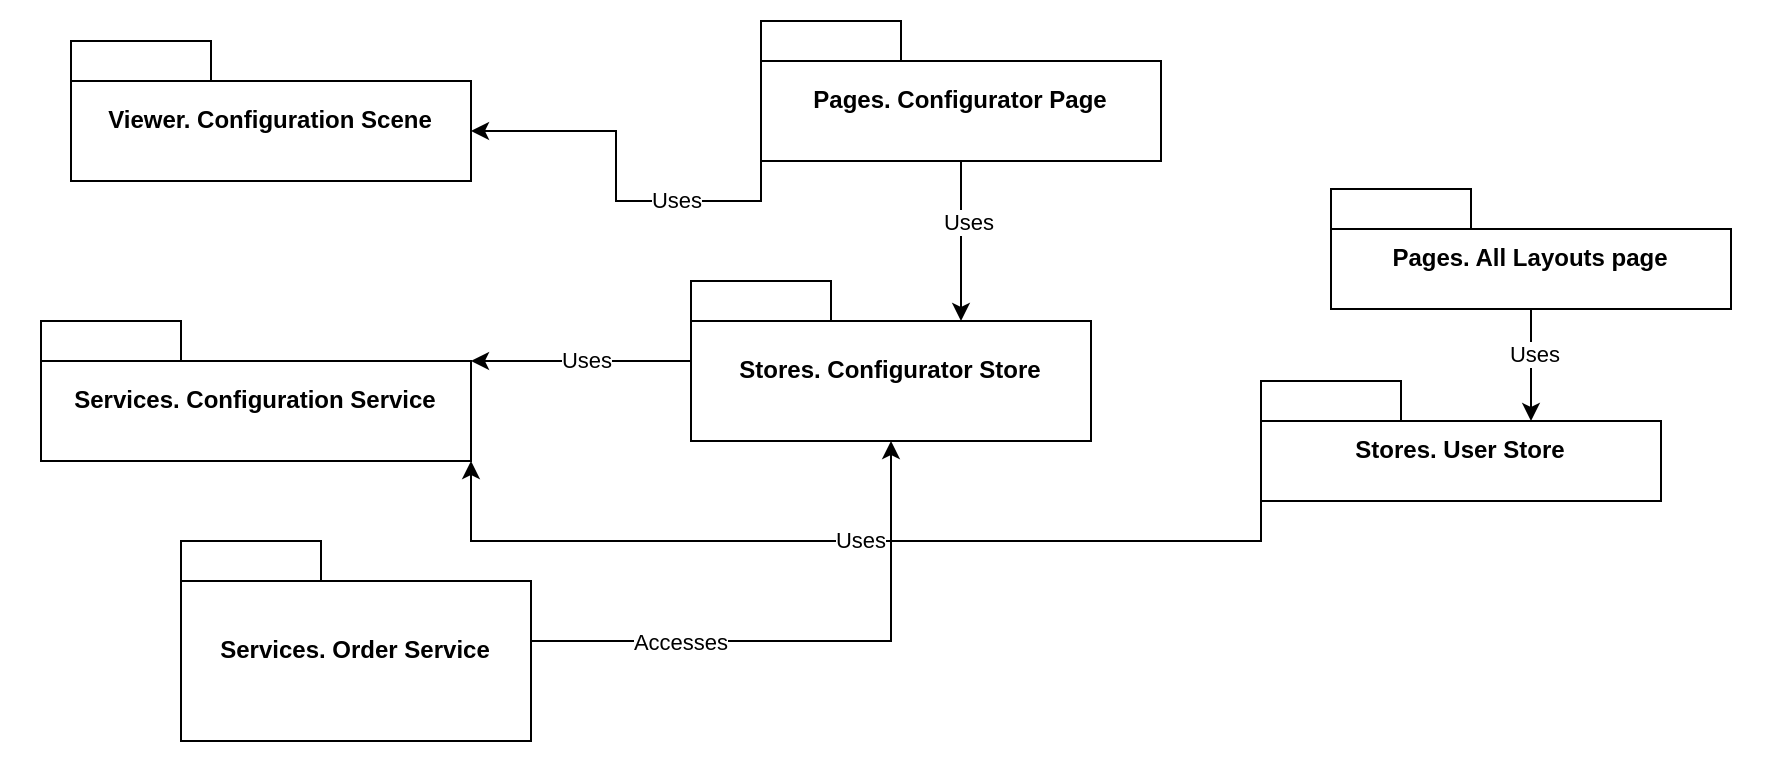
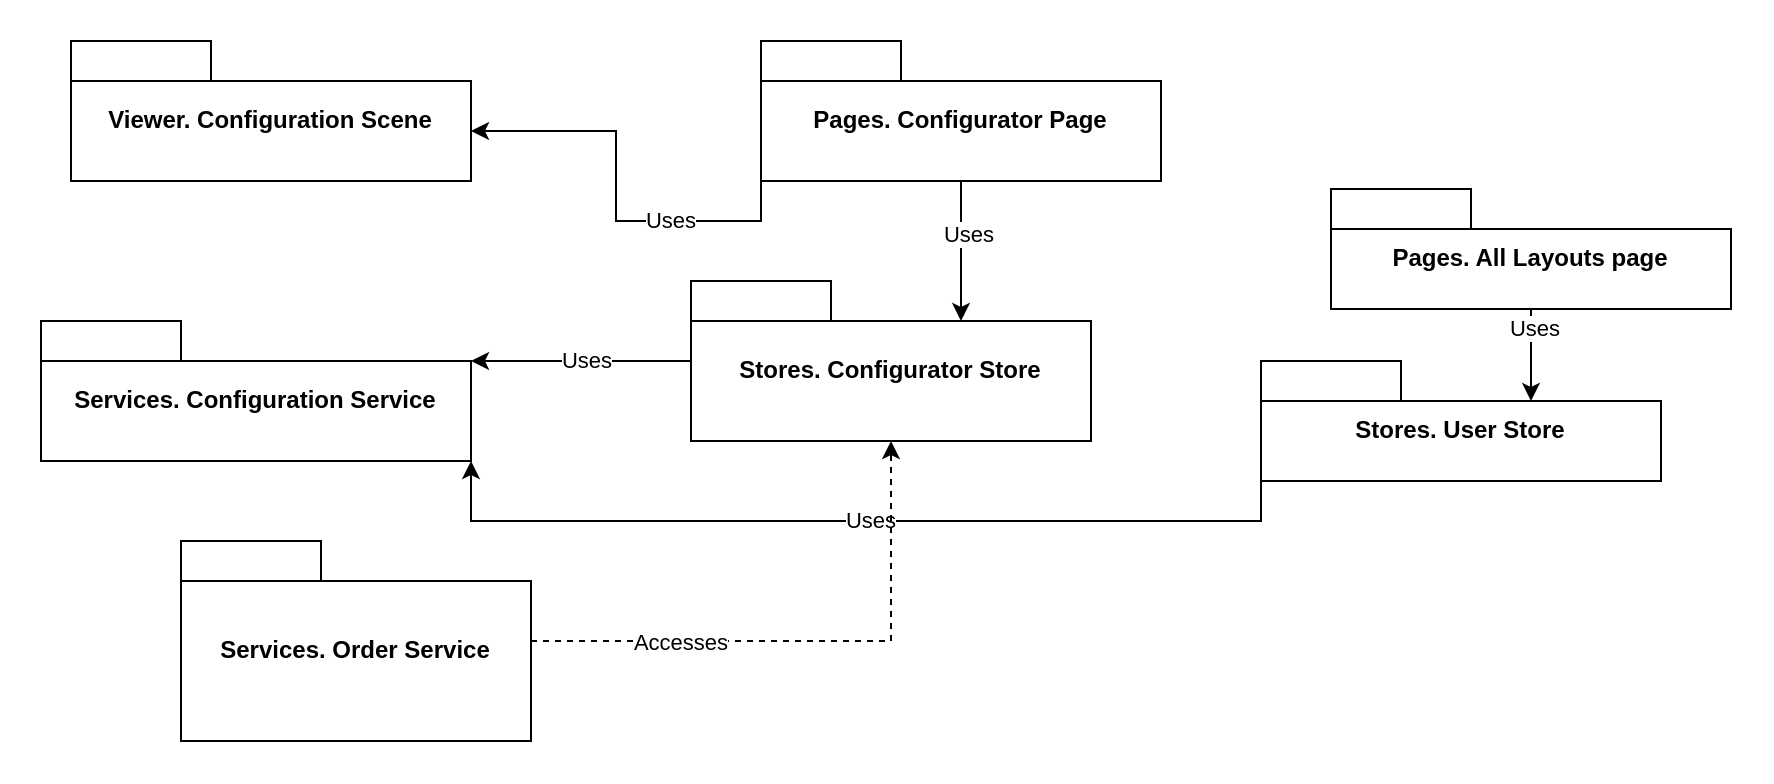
  <mxCell id="0" />
  <mxCell id="1" parent="0" />
- <mxCell id="2" value="Pages. Configurator Page" style="shape=folder;fontStyle=1;spacingTop=10;tabWidth=70;tabHeight=20;tabPosition=left;html=1;whiteSpace=wrap;" vertex="1" parent="1"><mxGeometry x="380" y="10" width="200" height="70" as="geometry" /></mxCell>
+ <mxCell id="2" value="Pages. Configurator Page" style="shape=folder;fontStyle=1;spacingTop=10;tabWidth=70;tabHeight=20;tabPosition=left;html=1;whiteSpace=wrap;" vertex="1" parent="1"><mxGeometry x="380" y="20" width="200" height="70" as="geometry" /></mxCell>
  <mxCell id="3" value="Stores. Configurator Store" style="shape=folder;fontStyle=1;spacingTop=10;tabWidth=70;tabHeight=20;tabPosition=left;html=1;whiteSpace=wrap;" vertex="1" parent="1"><mxGeometry x="345" y="140" width="200" height="80" as="geometry" /></mxCell>
  <mxCell id="4" value="Pages. All Layouts page" style="shape=folder;fontStyle=1;spacingTop=10;tabWidth=70;tabHeight=20;tabPosition=left;html=1;whiteSpace=wrap;" vertex="1" parent="1"><mxGeometry x="665" y="94" width="200" height="60" as="geometry" /></mxCell>
  <mxCell id="5" value="Services. Configuration Service" style="shape=folder;fontStyle=1;spacingTop=10;tabWidth=70;tabHeight=20;tabPosition=left;html=1;whiteSpace=wrap;" vertex="1" parent="1"><mxGeometry x="20" y="160" width="215" height="70" as="geometry" /></mxCell>
  <mxCell id="6" style="edgeStyle=orthogonalEdgeStyle;rounded=0;orthogonalLoop=1;jettySize=auto;html=1;entryX=0;entryY=0;entryDx=135;entryDy=20;entryPerimeter=0;" edge="1" parent="1" source="2" target="3"><mxGeometry relative="1" as="geometry" /></mxCell>
  <mxCell id="7" value="Uses" style="edgeLabel;html=1;align=center;verticalAlign=middle;resizable=0;points=[];" vertex="1" connectable="0" parent="6"><mxGeometry x="-0.253" y="3" relative="1" as="geometry"><mxPoint as="offset" /></mxGeometry></mxCell>
- <mxCell id="8" value="Stores. User Store" style="shape=folder;fontStyle=1;spacingTop=10;tabWidth=70;tabHeight=20;tabPosition=left;html=1;whiteSpace=wrap;" vertex="1" parent="1"><mxGeometry x="630" y="190" width="200" height="60" as="geometry" /></mxCell>
+ <mxCell id="8" value="Stores. User Store" style="shape=folder;fontStyle=1;spacingTop=10;tabWidth=70;tabHeight=20;tabPosition=left;html=1;whiteSpace=wrap;" vertex="1" parent="1"><mxGeometry x="630" y="180" width="200" height="60" as="geometry" /></mxCell>
  <mxCell id="9" style="edgeStyle=orthogonalEdgeStyle;rounded=0;orthogonalLoop=1;jettySize=auto;html=1;entryX=0;entryY=0;entryDx=215;entryDy=20;entryPerimeter=0;" edge="1" parent="1" source="3" target="5"><mxGeometry relative="1" as="geometry" /></mxCell>
  <mxCell id="10" value="Uses" style="edgeLabel;html=1;align=center;verticalAlign=middle;resizable=0;points=[];" vertex="1" connectable="0" parent="9"><mxGeometry x="-0.03" y="-1" relative="1" as="geometry"><mxPoint as="offset" /></mxGeometry></mxCell>
  <mxCell id="11" style="edgeStyle=orthogonalEdgeStyle;rounded=0;orthogonalLoop=1;jettySize=auto;html=1;exitX=0;exitY=0;exitDx=0;exitDy=60;exitPerimeter=0;entryX=0;entryY=0;entryDx=215;entryDy=70;entryPerimeter=0;" edge="1" parent="1" source="8" target="5"><mxGeometry relative="1" as="geometry"><mxPoint x="355" y="220" as="sourcePoint" /><mxPoint x="250" y="260" as="targetPoint" /></mxGeometry></mxCell>
  <mxCell id="12" value="Uses" style="edgeLabel;html=1;align=center;verticalAlign=middle;resizable=0;points=[];" vertex="1" connectable="0" parent="11"><mxGeometry x="-0.03" y="-1" relative="1" as="geometry"><mxPoint as="offset" /></mxGeometry></mxCell>
  <mxCell id="13" style="edgeStyle=orthogonalEdgeStyle;rounded=0;orthogonalLoop=1;jettySize=auto;html=1;entryX=0;entryY=0;entryDx=135;entryDy=20;entryPerimeter=0;" edge="1" parent="1" source="4" target="8"><mxGeometry relative="1" as="geometry" /></mxCell>
  <mxCell id="14" value="Uses" style="edgeLabel;html=1;align=center;verticalAlign=middle;resizable=0;points=[];" vertex="1" connectable="0" parent="13"><mxGeometry x="0.355" y="1" relative="1" as="geometry"><mxPoint y="-13" as="offset" /></mxGeometry></mxCell>
  <mxCell id="15" value="Viewer. Configuration Scene" style="shape=folder;fontStyle=1;spacingTop=10;tabWidth=70;tabHeight=20;tabPosition=left;html=1;whiteSpace=wrap;" vertex="1" parent="1"><mxGeometry x="35" y="20" width="200" height="70" as="geometry" /></mxCell>
  <mxCell id="16" style="edgeStyle=orthogonalEdgeStyle;rounded=0;orthogonalLoop=1;jettySize=auto;html=1;entryX=0;entryY=0;entryDx=200;entryDy=45;entryPerimeter=0;exitX=0;exitY=0;exitDx=0;exitDy=70;exitPerimeter=0;" edge="1" parent="1" source="2" target="15"><mxGeometry relative="1" as="geometry"><mxPoint x="490" y="100" as="sourcePoint" /><mxPoint x="490" y="170" as="targetPoint" /></mxGeometry></mxCell>
  <mxCell id="17" value="Uses" style="edgeLabel;html=1;align=center;verticalAlign=middle;resizable=0;points=[];" vertex="1" connectable="0" parent="16"><mxGeometry x="-0.253" y="3" relative="1" as="geometry"><mxPoint x="12" y="-4" as="offset" /></mxGeometry></mxCell>
  <mxCell id="18" value="Services. Order Service" style="shape=folder;fontStyle=1;spacingTop=10;tabWidth=70;tabHeight=20;tabPosition=left;html=1;whiteSpace=wrap;" vertex="1" parent="1"><mxGeometry y="270" width="175" height="100" as="geometry" x="90" /></mxCell>
- <mxCell id="19" style="edgeStyle=orthogonalEdgeStyle;rounded=0;orthogonalLoop=1;jettySize=auto;html=1;entryX=0.5;entryY=1;entryDx=0;entryDy=0;entryPerimeter=0;" edge="1" parent="1" source="18" target="3"><mxGeometry relative="1" as="geometry" /></mxCell>
+ <mxCell id="19" style="edgeStyle=orthogonalEdgeStyle;rounded=0;orthogonalLoop=1;jettySize=auto;html=1;entryX=0.5;entryY=1;entryDx=0;entryDy=0;entryPerimeter=0;dashed=1;" edge="1" parent="1" source="18" target="3"><mxGeometry relative="1" as="geometry" /></mxCell>
  <mxCell id="20" value="Accesses" style="edgeLabel;html=1;align=center;verticalAlign=middle;resizable=0;points=[];" vertex="1" connectable="0" parent="19"><mxGeometry x="-0.474" relative="1" as="geometry"><mxPoint as="offset" /></mxGeometry></mxCell>
